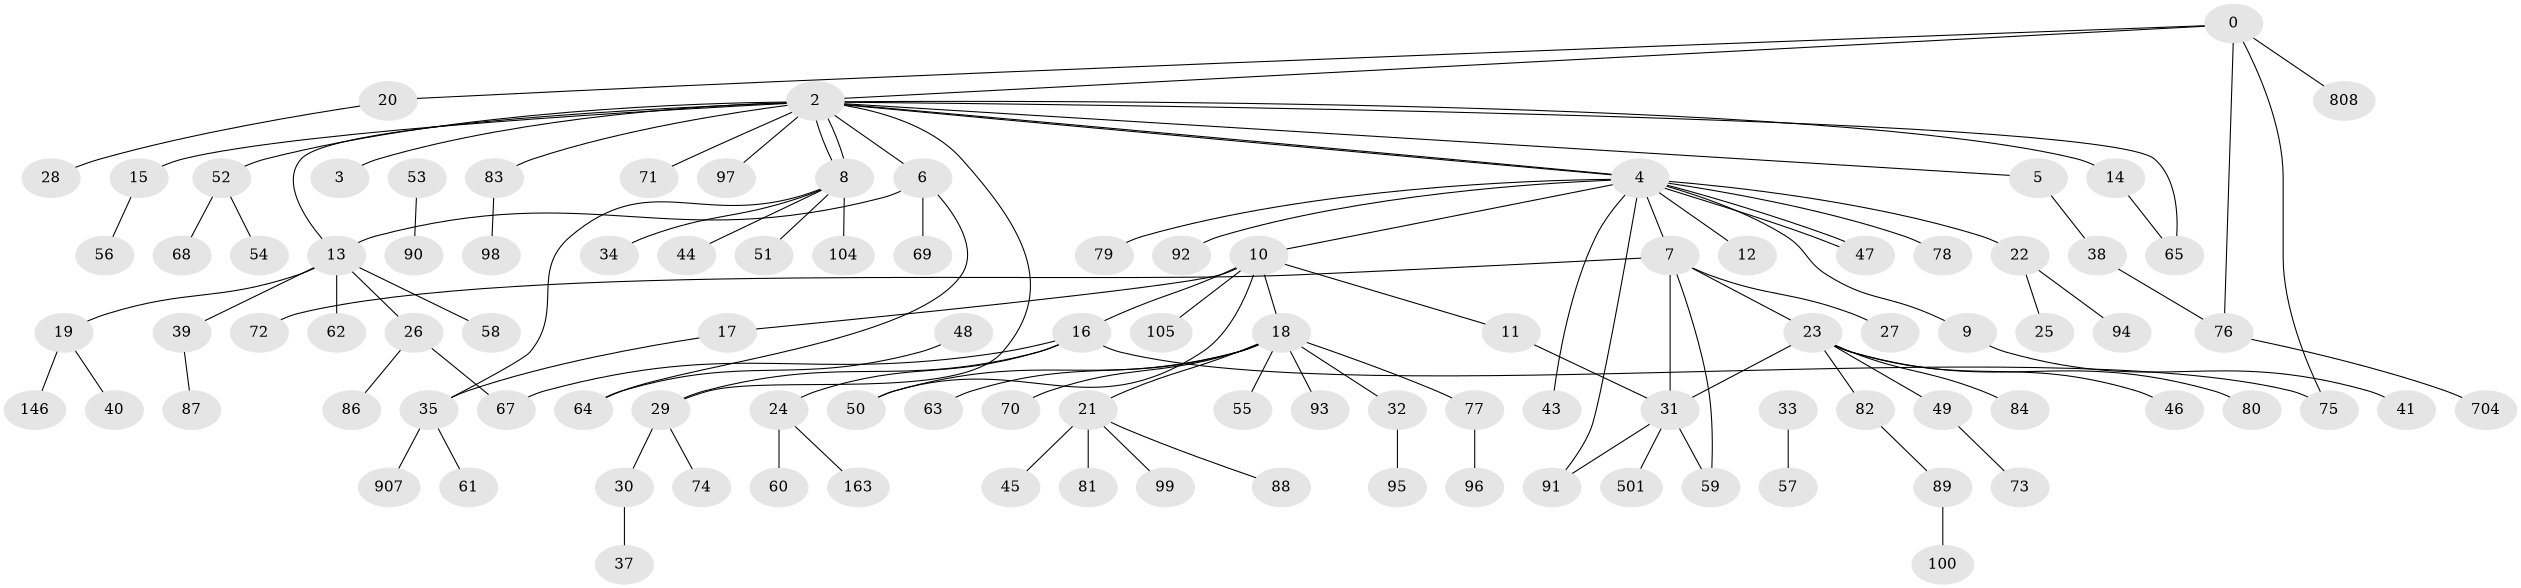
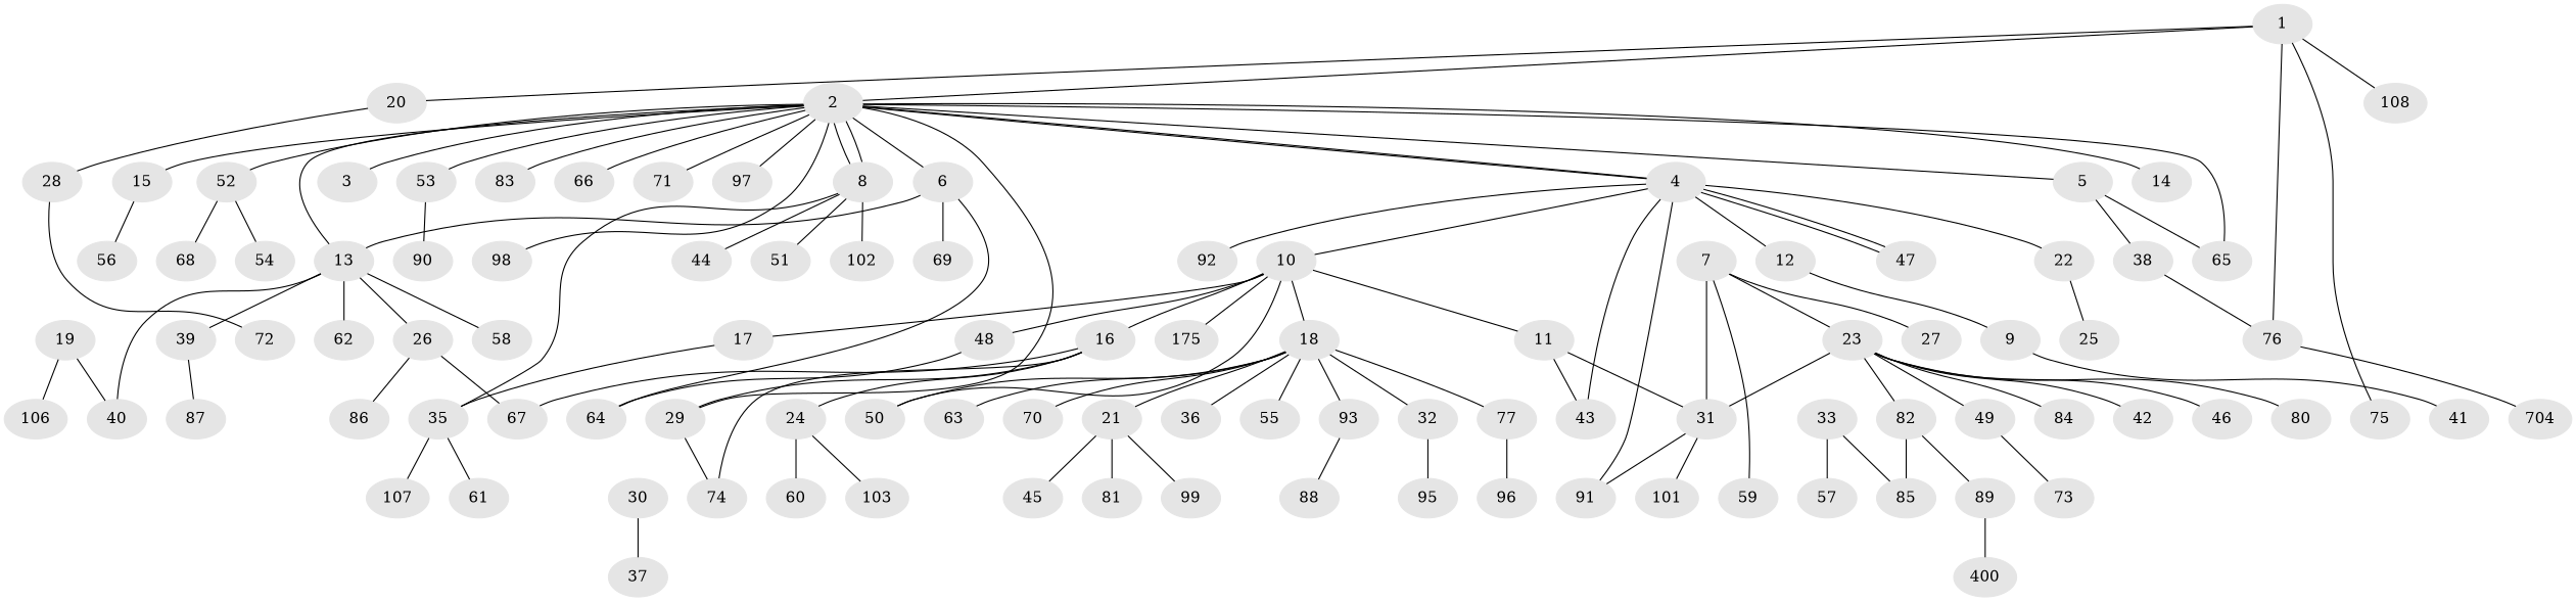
  graph {
    node [color=gray90 style=filled]
-   1 [label=0]
+   1
    2
    20
    75
    76
-   108 [label=808]
+   108
    3
    4
    5
    6
    8
    13
    14
    15
    29
    52
    53
    65
+   66
    71
    83
    97
    98
    28
    n25 [label=704]
    7
    9
    10
    12
    22
    43
    47
-   78
-   79
    91
    92
    38
    64
    69
-   34
    35
    44
    51
-   102 [label=104]
+   102
    19
    26
    39
    58
    62
    56
    30
    74
    54
    68
    90
    23
    27
    31
    59
    72
    41
    11
    16
    17
    18
    48
    50
-   105
+   105 [label=175]
    25
-   94
+   42
    46
    49
    80
    82
    84
-   101 [label=501]
+   101
    61
-   107 [label=907]
+   107
    24
    67
    21
    32
+   36
    55
    63
    70
    77
    93
    40
-   106 [label=146]
+   106
    86
    87
    60
-   103 [label=163]
+   103
    45
    81
    88
    99
    95
    33
    57
+   85
    96
    73
    89
    37
-   100
+   100 [label=400]
    1 -- 2
    1 -- 20
    1 -- 75
    1 -- 76
    1 -- 108
    2 -- 3
    2 -- 4
    2 -- 4
    2 -- 5
    2 -- 6
    2 -- 8
    2 -- 8
    2 -- 13
    2 -- 14
    2 -- 15
    2 -- 29
    2 -- 52
+   2 -- 53
    2 -- 65
+   2 -- 66
    2 -- 71
    2 -- 83
    2 -- 97
-   83 -- 98
+   2 -- 98
    20 -- 28
    76 -- n25
-   4 -- 7
-   4 -- 9
+   12 -- 9
    4 -- 10
    4 -- 12
    4 -- 22
    4 -- 43
    4 -- 47
    4 -- 47
-   4 -- 78
-   4 -- 79
    4 -- 91
    4 -- 92
-   14 -- 65
+   5 -- 65
    5 -- 38
    6 -- 13
    6 -- 64
    6 -- 69
-   8 -- 34
    8 -- 35
    8 -- 44
    8 -- 51
    8 -- 102
-   13 -- 19
+   13 -- 40
    13 -- 26
    13 -- 39
    13 -- 58
    13 -- 62
    15 -- 56
-   29 -- 30
    29 -- 74
    52 -- 54
    52 -- 68
    53 -- 90
    7 -- 23
    7 -- 27
    7 -- 31
    7 -- 59
-   7 -- 72
+   28 -- 72
    9 -- 41
    10 -- 11
    10 -- 16
    10 -- 17
    10 -- 18
+   10 -- 48
    10 -- 50
    10 -- 105
    22 -- 25
-   22 -- 94
    38 -- 76
    35 -- 61
    35 -- 107
    19 -- 40
    19 -- 106
    26 -- 67
    26 -- 86
    39 -- 87
    30 -- 37
    23 -- 31
+   23 -- 42
    23 -- 46
    23 -- 49
    23 -- 80
    23 -- 82
    23 -- 84
    31 -- 91
-   31 -- 59
    31 -- 101
+   11 -- 43
    11 -- 31
-   16 -- 75
+   16 -- 74
    16 -- 29
    16 -- 24
    16 -- 67
    17 -- 35
    18 -- 50
    18 -- 21
    18 -- 32
+   18 -- 36
    18 -- 55
    18 -- 63
    18 -- 70
    18 -- 77
    18 -- 93
    48 -- 64
    49 -- 73
+   82 -- 85
    82 -- 89
    24 -- 60
    24 -- 103
    21 -- 45
    21 -- 81
-   21 -- 88
+   93 -- 88
    21 -- 99
    32 -- 95
    77 -- 96
    33 -- 57
+   33 -- 85
    89 -- 100
  }
